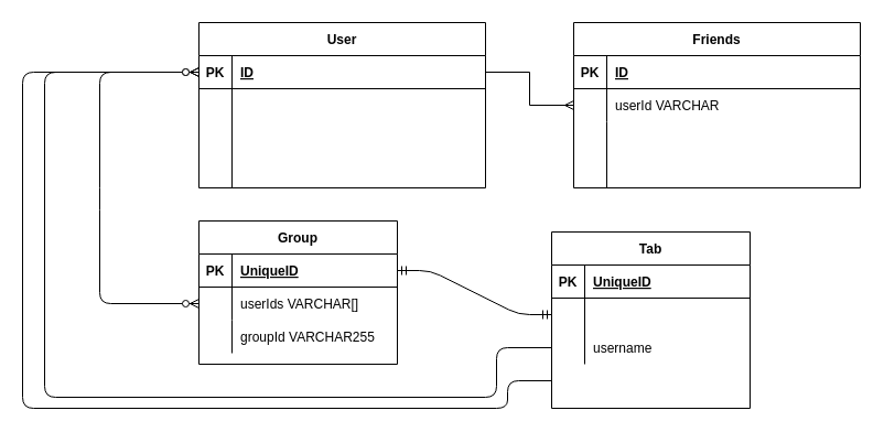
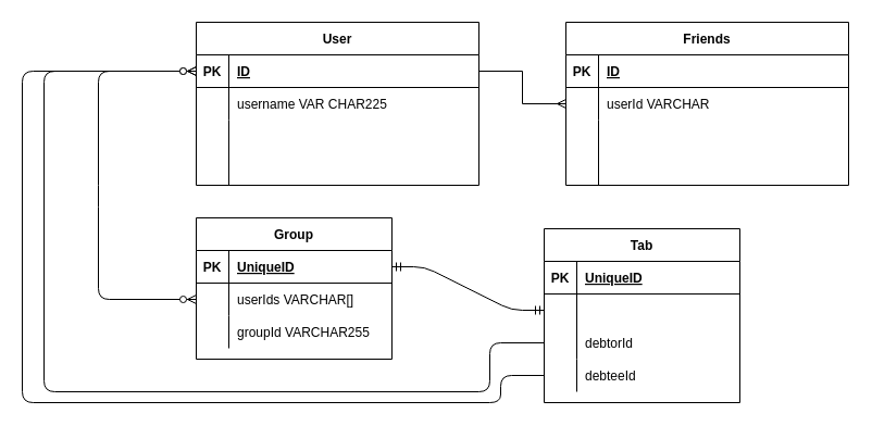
  <mxCell id="0" />
  <mxCell id="1" parent="0" />
  <mxCell id="2" value="" style="edgeStyle=orthogonalEdgeStyle;rounded=0;orthogonalLoop=1;jettySize=auto;html=1;exitX=1;exitY=0.5;exitDx=0;exitDy=0;endArrow=ERmany;endFill=0;" edge="1" parent="1" source="4" target="15"><mxGeometry relative="1" as="geometry" /></mxCell>
  <mxCell id="3" value="User" style="shape=table;startSize=30;container=1;collapsible=1;childLayout=tableLayout;fixedRows=1;rowLines=0;fontStyle=1;align=center;resizeLast=1;" vertex="1" parent="1"><mxGeometry x="180" y="20" width="260" height="150" as="geometry" /></mxCell>
  <mxCell id="4" value="" style="shape=partialRectangle;collapsible=0;dropTarget=0;pointerEvents=0;fillColor=none;top=0;left=0;bottom=1;right=0;points=[[0,0.5],[1,0.5]];portConstraint=eastwest;" vertex="1" parent="3"><mxGeometry y="30" width="260" height="30" as="geometry" /></mxCell>
  <mxCell id="5" value="PK" style="shape=partialRectangle;connectable=0;fillColor=none;top=0;left=0;bottom=0;right=0;fontStyle=1;overflow=hidden;" vertex="1" parent="4"><mxGeometry width="30" height="30" as="geometry" /></mxCell>
  <mxCell id="6" value="ID" style="shape=partialRectangle;connectable=0;fillColor=none;top=0;left=0;bottom=0;right=0;align=left;spacingLeft=6;fontStyle=5;overflow=hidden;" vertex="1" parent="4"><mxGeometry x="30" width="230" height="30" as="geometry" /></mxCell>
  <mxCell id="7" value="" style="shape=partialRectangle;collapsible=0;dropTarget=0;pointerEvents=0;fillColor=none;top=0;left=0;bottom=0;right=0;points=[[0,0.5],[1,0.5]];portConstraint=eastwest;" vertex="1" parent="3"><mxGeometry y="60" width="260" height="30" as="geometry" /></mxCell>
  <mxCell id="8" value="" style="shape=partialRectangle;connectable=0;fillColor=none;top=0;left=0;bottom=0;right=0;editable=1;overflow=hidden;" vertex="1" parent="7"><mxGeometry width="30" height="30" as="geometry" /></mxCell>
+ <mxCell id="9" value="username VAR CHAR225" style="shape=partialRectangle;connectable=0;fillColor=none;top=0;left=0;bottom=0;right=0;align=left;spacingLeft=6;overflow=hidden;" vertex="1" parent="7"><mxGeometry x="30" width="230" height="30" as="geometry" /></mxCell>
  <mxCell id="10" value="" style="shape=partialRectangle;collapsible=0;dropTarget=0;pointerEvents=0;fillColor=none;top=0;left=0;bottom=0;right=0;points=[[0,0.5],[1,0.5]];portConstraint=eastwest;" vertex="1" parent="3"><mxGeometry y="90" width="260" height="30" as="geometry" /></mxCell>
  <mxCell id="11" value="" style="shape=partialRectangle;connectable=0;fillColor=none;top=0;left=0;bottom=0;right=0;editable=1;overflow=hidden;" vertex="1" parent="10"><mxGeometry width="30" height="30" as="geometry" /></mxCell>
  <mxCell id="12" value="" style="shape=partialRectangle;collapsible=0;dropTarget=0;pointerEvents=0;fillColor=none;top=0;left=0;bottom=0;right=0;points=[[0,0.5],[1,0.5]];portConstraint=eastwest;" vertex="1" parent="3"><mxGeometry y="120" width="260" height="30" as="geometry" /></mxCell>
  <mxCell id="13" value="" style="shape=partialRectangle;connectable=0;fillColor=none;top=0;left=0;bottom=0;right=0;editable=1;overflow=hidden;" vertex="1" parent="12"><mxGeometry width="30" height="30" as="geometry" /></mxCell>
  <mxCell id="14" value="" style="shape=partialRectangle;connectable=0;fillColor=none;top=0;left=0;bottom=0;right=0;align=left;spacingLeft=6;overflow=hidden;" vertex="1" parent="12"><mxGeometry x="30" width="230" height="30" as="geometry" /></mxCell>
  <mxCell id="15" value="Friends" style="shape=table;startSize=30;container=1;collapsible=1;childLayout=tableLayout;fixedRows=1;rowLines=0;fontStyle=1;align=center;resizeLast=1;" vertex="1" parent="1"><mxGeometry x="520" y="20" width="260" height="150" as="geometry" /></mxCell>
  <mxCell id="16" value="" style="shape=partialRectangle;collapsible=0;dropTarget=0;pointerEvents=0;fillColor=none;top=0;left=0;bottom=1;right=0;points=[[0,0.5],[1,0.5]];portConstraint=eastwest;" vertex="1" parent="15"><mxGeometry y="30" width="260" height="30" as="geometry" /></mxCell>
  <mxCell id="17" value="PK" style="shape=partialRectangle;connectable=0;fillColor=none;top=0;left=0;bottom=0;right=0;fontStyle=1;overflow=hidden;" vertex="1" parent="16"><mxGeometry width="30" height="30" as="geometry" /></mxCell>
  <mxCell id="18" value="ID" style="shape=partialRectangle;connectable=0;fillColor=none;top=0;left=0;bottom=0;right=0;align=left;spacingLeft=6;fontStyle=5;overflow=hidden;" vertex="1" parent="16"><mxGeometry x="30" width="230" height="30" as="geometry" /></mxCell>
  <mxCell id="19" value="" style="shape=partialRectangle;collapsible=0;dropTarget=0;pointerEvents=0;fillColor=none;top=0;left=0;bottom=0;right=0;points=[[0,0.5],[1,0.5]];portConstraint=eastwest;" vertex="1" parent="15"><mxGeometry y="60" width="260" height="30" as="geometry" /></mxCell>
  <mxCell id="20" value="" style="shape=partialRectangle;connectable=0;fillColor=none;top=0;left=0;bottom=0;right=0;editable=1;overflow=hidden;" vertex="1" parent="19"><mxGeometry width="30" height="30" as="geometry" /></mxCell>
  <mxCell id="21" value="userId VARCHAR" style="shape=partialRectangle;connectable=0;fillColor=none;top=0;left=0;bottom=0;right=0;align=left;spacingLeft=6;overflow=hidden;" vertex="1" parent="19"><mxGeometry x="30" width="230" height="30" as="geometry" /></mxCell>
  <mxCell id="22" value="" style="shape=partialRectangle;collapsible=0;dropTarget=0;pointerEvents=0;fillColor=none;top=0;left=0;bottom=0;right=0;points=[[0,0.5],[1,0.5]];portConstraint=eastwest;" vertex="1" parent="15"><mxGeometry y="90" width="260" height="30" as="geometry" /></mxCell>
  <mxCell id="23" value="" style="shape=partialRectangle;connectable=0;fillColor=none;top=0;left=0;bottom=0;right=0;editable=1;overflow=hidden;" vertex="1" parent="22"><mxGeometry width="30" height="30" as="geometry" /></mxCell>
  <mxCell id="24" value="" style="shape=partialRectangle;collapsible=0;dropTarget=0;pointerEvents=0;fillColor=none;top=0;left=0;bottom=0;right=0;points=[[0,0.5],[1,0.5]];portConstraint=eastwest;" vertex="1" parent="15"><mxGeometry y="120" width="260" height="30" as="geometry" /></mxCell>
  <mxCell id="25" value="" style="shape=partialRectangle;connectable=0;fillColor=none;top=0;left=0;bottom=0;right=0;editable=1;overflow=hidden;" vertex="1" parent="24"><mxGeometry width="30" height="30" as="geometry" /></mxCell>
  <mxCell id="26" value="" style="shape=partialRectangle;connectable=0;fillColor=none;top=0;left=0;bottom=0;right=0;align=left;spacingLeft=6;overflow=hidden;" vertex="1" parent="24"><mxGeometry x="30" width="230" height="30" as="geometry" /></mxCell>
  <mxCell id="27" value="Group" style="shape=table;startSize=30;container=1;collapsible=1;childLayout=tableLayout;fixedRows=1;rowLines=0;fontStyle=1;align=center;resizeLast=1;" vertex="1" parent="1"><mxGeometry x="180" y="200" width="180" height="130" as="geometry" /></mxCell>
  <mxCell id="28" value="" style="shape=partialRectangle;collapsible=0;dropTarget=0;pointerEvents=0;fillColor=none;top=0;left=0;bottom=1;right=0;points=[[0,0.5],[1,0.5]];portConstraint=eastwest;" vertex="1" parent="27"><mxGeometry y="30" width="180" height="30" as="geometry" /></mxCell>
  <mxCell id="29" value="PK" style="shape=partialRectangle;connectable=0;fillColor=none;top=0;left=0;bottom=0;right=0;fontStyle=1;overflow=hidden;" vertex="1" parent="28"><mxGeometry width="30" height="30" as="geometry" /></mxCell>
  <mxCell id="30" value="UniqueID" style="shape=partialRectangle;connectable=0;fillColor=none;top=0;left=0;bottom=0;right=0;align=left;spacingLeft=6;fontStyle=5;overflow=hidden;" vertex="1" parent="28"><mxGeometry x="30" width="150" height="30" as="geometry" /></mxCell>
  <mxCell id="31" value="" style="shape=partialRectangle;collapsible=0;dropTarget=0;pointerEvents=0;fillColor=none;top=0;left=0;bottom=0;right=0;points=[[0,0.5],[1,0.5]];portConstraint=eastwest;" vertex="1" parent="27"><mxGeometry y="60" width="180" height="30" as="geometry" /></mxCell>
  <mxCell id="32" value="" style="shape=partialRectangle;connectable=0;fillColor=none;top=0;left=0;bottom=0;right=0;editable=1;overflow=hidden;" vertex="1" parent="31"><mxGeometry width="30" height="30" as="geometry" /></mxCell>
  <mxCell id="33" value="userIds VARCHAR[]" style="shape=partialRectangle;connectable=0;fillColor=none;top=0;left=0;bottom=0;right=0;align=left;spacingLeft=6;overflow=hidden;" vertex="1" parent="31"><mxGeometry x="30" width="150" height="30" as="geometry" /></mxCell>
  <mxCell id="34" value="" style="shape=partialRectangle;collapsible=0;dropTarget=0;pointerEvents=0;fillColor=none;top=0;left=0;bottom=0;right=0;points=[[0,0.5],[1,0.5]];portConstraint=eastwest;" vertex="1" parent="27"><mxGeometry y="90" width="180" height="30" as="geometry" /></mxCell>
  <mxCell id="35" value="" style="shape=partialRectangle;connectable=0;fillColor=none;top=0;left=0;bottom=0;right=0;editable=1;overflow=hidden;" vertex="1" parent="34"><mxGeometry width="30" height="30" as="geometry" /></mxCell>
  <mxCell id="36" value="groupId VARCHAR255" style="shape=partialRectangle;connectable=0;fillColor=none;top=0;left=0;bottom=0;right=0;align=left;spacingLeft=6;overflow=hidden;" vertex="1" parent="34"><mxGeometry x="30" width="150" height="30" as="geometry" /></mxCell>
  <mxCell id="37" value="" style="fontSize=12;html=1;endArrow=none;endFill=0;exitX=0;exitY=0.5;exitDx=0;exitDy=0;entryX=0;entryY=0.5;entryDx=0;entryDy=0;startArrow=ERzeroToMany;startFill=1;" edge="1" parent="1" source="31" target="4"><mxGeometry width="100" height="100" relative="1" as="geometry"><mxPoint x="560" y="230" as="sourcePoint" /><mxPoint x="170" y="70" as="targetPoint" /><Array as="points"><mxPoint x="90" y="275" /><mxPoint x="90" y="180" /><mxPoint x="90" y="65" /></Array></mxGeometry></mxCell>
  <mxCell id="38" value="Tab" style="shape=table;startSize=30;container=1;collapsible=1;childLayout=tableLayout;fixedRows=1;rowLines=0;fontStyle=1;align=center;resizeLast=1;" vertex="1" parent="1"><mxGeometry x="500" y="210" width="180" height="160" as="geometry" /></mxCell>
  <mxCell id="39" value="" style="shape=partialRectangle;collapsible=0;dropTarget=0;pointerEvents=0;fillColor=none;top=0;left=0;bottom=1;right=0;points=[[0,0.5],[1,0.5]];portConstraint=eastwest;" vertex="1" parent="38"><mxGeometry y="30" width="180" height="30" as="geometry" /></mxCell>
  <mxCell id="40" value="PK" style="shape=partialRectangle;connectable=0;fillColor=none;top=0;left=0;bottom=0;right=0;fontStyle=1;overflow=hidden;" vertex="1" parent="39"><mxGeometry width="30" height="30" as="geometry" /></mxCell>
  <mxCell id="41" value="UniqueID" style="shape=partialRectangle;connectable=0;fillColor=none;top=0;left=0;bottom=0;right=0;align=left;spacingLeft=6;fontStyle=5;overflow=hidden;" vertex="1" parent="39"><mxGeometry x="30" width="150" height="30" as="geometry" /></mxCell>
  <mxCell id="42" value="" style="shape=partialRectangle;collapsible=0;dropTarget=0;pointerEvents=0;fillColor=none;top=0;left=0;bottom=0;right=0;points=[[0,0.5],[1,0.5]];portConstraint=eastwest;" vertex="1" parent="38"><mxGeometry y="60" width="180" height="30" as="geometry" /></mxCell>
  <mxCell id="43" value="" style="shape=partialRectangle;connectable=0;fillColor=none;top=0;left=0;bottom=0;right=0;editable=1;overflow=hidden;" vertex="1" parent="42"><mxGeometry width="30" height="30" as="geometry" /></mxCell>
  <mxCell id="44" value="" style="shape=partialRectangle;collapsible=0;dropTarget=0;pointerEvents=0;fillColor=none;top=0;left=0;bottom=0;right=0;points=[[0,0.5],[1,0.5]];portConstraint=eastwest;" vertex="1" parent="38"><mxGeometry y="90" width="180" height="30" as="geometry" /></mxCell>
  <mxCell id="45" value="" style="shape=partialRectangle;connectable=0;fillColor=none;top=0;left=0;bottom=0;right=0;editable=1;overflow=hidden;" vertex="1" parent="44"><mxGeometry width="30" height="30" as="geometry" /></mxCell>
- <mxCell id="46" value="username" style="shape=partialRectangle;connectable=0;fillColor=none;top=0;left=0;bottom=0;right=0;align=left;spacingLeft=6;overflow=hidden;" vertex="1" parent="44"><mxGeometry x="30" width="150" height="30" as="geometry" /></mxCell>
+ <mxCell id="46" value="debtorId" style="shape=partialRectangle;connectable=0;fillColor=none;top=0;left=0;bottom=0;right=0;align=left;spacingLeft=6;overflow=hidden;" vertex="1" parent="44"><mxGeometry x="30" width="150" height="30" as="geometry" /></mxCell>
  <mxCell id="47" value="" style="shape=partialRectangle;collapsible=0;dropTarget=0;pointerEvents=0;fillColor=none;top=0;left=0;bottom=0;right=0;points=[[0,0.5],[1,0.5]];portConstraint=eastwest;" vertex="1" parent="38"><mxGeometry y="120" width="180" height="30" as="geometry" /></mxCell>
  <mxCell id="48" value="" style="shape=partialRectangle;connectable=0;fillColor=none;top=0;left=0;bottom=0;right=0;editable=1;overflow=hidden;" vertex="1" parent="47"><mxGeometry width="30" height="30" as="geometry" /></mxCell>
+ <mxCell id="49" value="debteeId" style="shape=partialRectangle;connectable=0;fillColor=none;top=0;left=0;bottom=0;right=0;align=left;spacingLeft=6;overflow=hidden;" vertex="1" parent="47"><mxGeometry x="30" width="150" height="30" as="geometry" /></mxCell>
  <mxCell id="50" value="" style="edgeStyle=entityRelationEdgeStyle;fontSize=12;html=1;endArrow=ERmandOne;startArrow=ERmandOne;exitX=1;exitY=0.5;exitDx=0;exitDy=0;entryX=0;entryY=0.5;entryDx=0;entryDy=0;" edge="1" parent="1" source="28" target="42"><mxGeometry width="100" height="100" relative="1" as="geometry"><mxPoint x="560" y="230" as="sourcePoint" /><mxPoint x="660" y="130" as="targetPoint" /></mxGeometry></mxCell>
  <mxCell id="51" value="" style="edgeStyle=orthogonalEdgeStyle;fontSize=12;html=1;endArrow=ERzeroToMany;endFill=1;exitX=0;exitY=0.5;exitDx=0;exitDy=0;entryX=0;entryY=0.5;entryDx=0;entryDy=0;" edge="1" parent="1" source="44" target="4"><mxGeometry width="100" height="100" relative="1" as="geometry"><mxPoint x="560" y="230" as="sourcePoint" /><mxPoint x="120" y="50" as="targetPoint" /><Array as="points"><mxPoint x="450" y="315" /><mxPoint x="450" y="360" /><mxPoint x="40" y="360" /><mxPoint x="40" y="65" /></Array></mxGeometry></mxCell>
  <mxCell id="52" value="" style="edgeStyle=orthogonalEdgeStyle;fontSize=12;html=1;endArrow=ERzeroToMany;endFill=1;exitX=0;exitY=0.5;exitDx=0;exitDy=0;entryX=0;entryY=0.5;entryDx=0;entryDy=0;" edge="1" parent="1" source="47" target="4"><mxGeometry width="100" height="100" relative="1" as="geometry"><mxPoint x="510" y="325" as="sourcePoint" /><mxPoint x="160" y="75" as="targetPoint" /><Array as="points"><mxPoint x="460" y="345" /><mxPoint x="460" y="370" /><mxPoint x="20" y="370" /><mxPoint x="20" y="65" /></Array></mxGeometry></mxCell>
